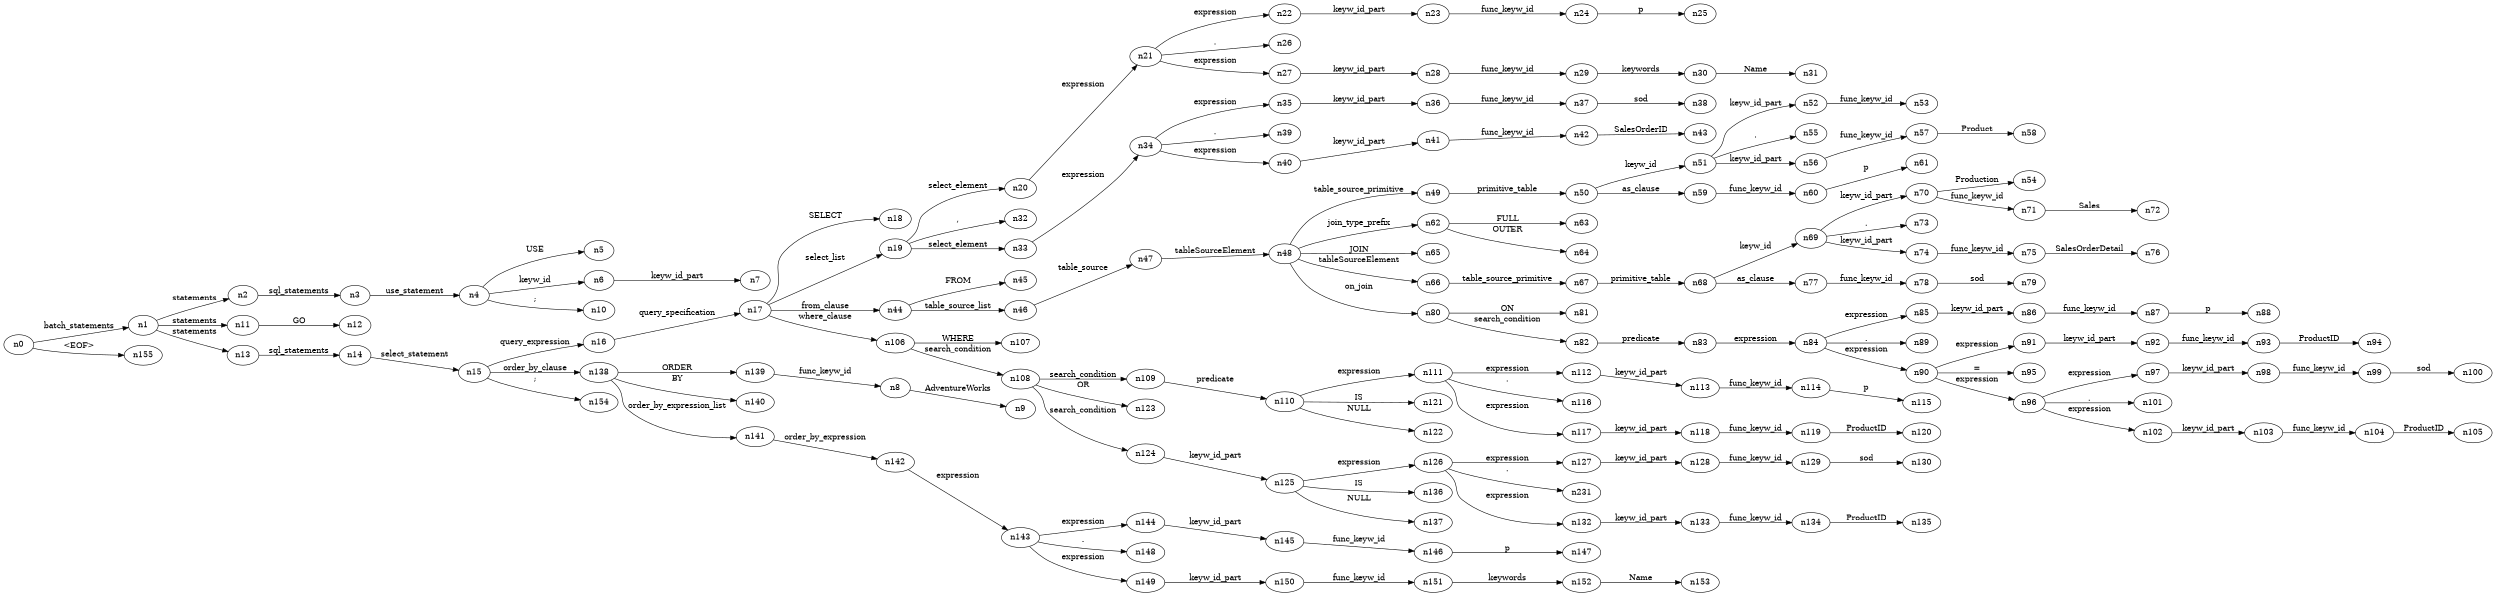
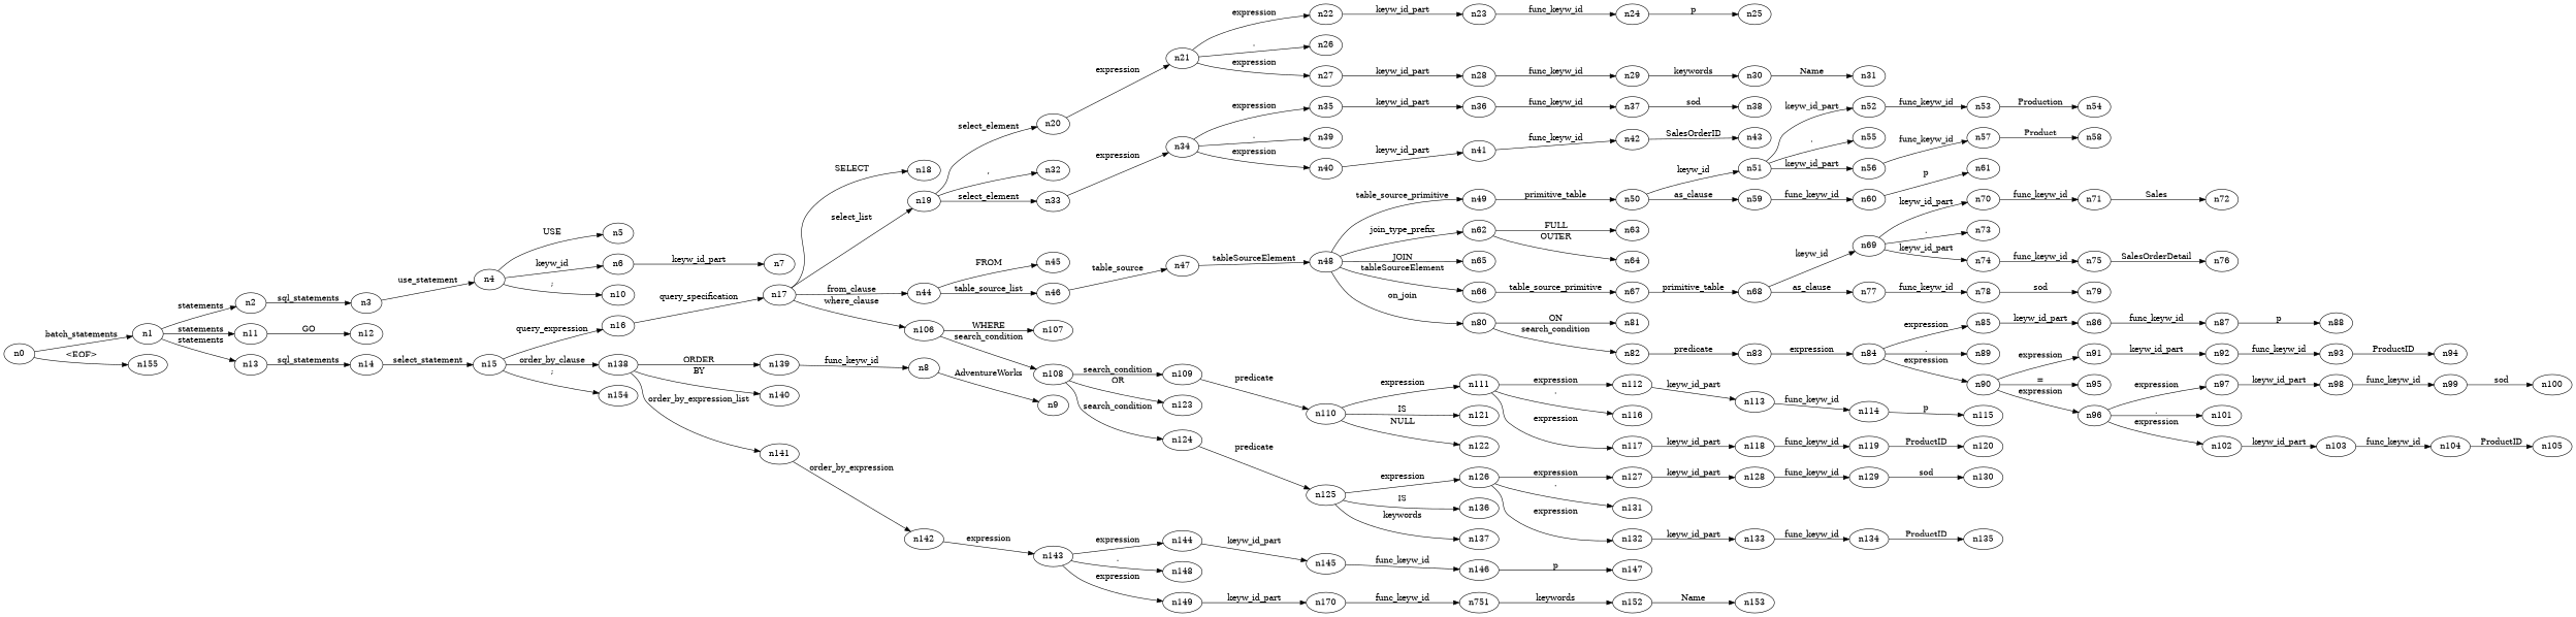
  digraph {
    rankdir=LR
    n0
    n1
    n155
    n2
    n11
    n13
    n3
    n12
    n14
    n4
    n5
    n6
    n10
    n7
    n8
    n9
    n15
    n16
    n138
    n154
    n17
    n139
    n140
    n141
    n18
    n19
    n44
    n106
    n20
    n32
    n33
    n45
    n46
    n107
    n108
    n21
    n34
    n22
    n26
    n27
    n23
    n28
    n24
    n25
    n29
    n30
    n31
    n35
    n39
    n40
    n36
    n41
    n37
    n38
    n42
    n43
    n47
    n48
    n49
    n62
    n65
    n66
    n80
    n50
    n63
    n64
    n67
    n81
    n82
    n51
    n59
    n52
    n55
    n56
    n60
    n53
    n57
    n54
    n58
    n61
    n68
    n69
    n77
    n70
    n73
    n74
    n78
    n71
    n75
    n72
    n76
    n79
    n83
    n84
    n85
    n89
    n90
    n86
    n91
    n95
    n96
    n87
    n88
    n92
    n97
    n101
    n102
    n93
    n94
    n98
    n103
    n99
    n100
    n104
    n105
    n109
    n123
    n124
    n110
    n125
    n111
    n121
    n122
    n112
    n116
    n117
    n113
    n118
    n114
    n115
    n119
    n120
    n126
    n136
    n137
    n127
-   n131 [label=n231]
+   n131
    n132
    n128
    n133
    n129
    n130
    n134
    n135
    n142
    n143
    n144
    n148
    n149
    n145
-   n150
+   n150 [label=n170]
    n146
    n147
-   n151
+   n151 [label=n751]
    n152
    n153
    n0 -> n1 [label=batch_statements]
    n0 -> n155 [label="<EOF>"]
    n1 -> n2 [label=statements]
    n1 -> n11 [label=statements]
    n1 -> n13 [label=statements]
    n2 -> n3 [label=sql_statements]
    n11 -> n12 [label=GO]
    n13 -> n14 [label=sql_statements]
    n3 -> n4 [label=use_statement]
    n14 -> n15 [label=select_statement]
    n4 -> n5 [label=USE]
    n4 -> n6 [label=keyw_id]
    n4 -> n10 [label=";"]
    n6 -> n7 [label=keyw_id_part]
    n8 -> n9 [label=AdventureWorks]
    n15 -> n16 [label=query_expression]
    n15 -> n138 [label=order_by_clause]
    n15 -> n154 [label=";"]
    n16 -> n17 [label=query_specification]
    n138 -> n139 [label=ORDER]
    n138 -> n140 [label=BY]
    n138 -> n141 [label=order_by_expression_list]
    n17 -> n18 [label=SELECT]
    n17 -> n19 [label=select_list]
    n17 -> n44 [label=from_clause]
    n17 -> n106 [label=where_clause]
    n139 -> n8 [label=func_keyw_id]
    n141 -> n142 [label=order_by_expression]
    n19 -> n20 [label=select_element]
    n19 -> n32 [label=","]
    n19 -> n33 [label=select_element]
    n44 -> n45 [label=FROM]
    n44 -> n46 [label=table_source_list]
    n106 -> n107 [label=WHERE]
    n106 -> n108 [label=search_condition]
    n20 -> n21 [label=expression]
    n33 -> n34 [label=expression]
    n46 -> n47 [label=table_source]
    n108 -> n109 [label=search_condition]
    n108 -> n123 [label=OR]
    n108 -> n124 [label=search_condition]
    n21 -> n22 [label=expression]
    n21 -> n26 [label="."]
    n21 -> n27 [label=expression]
    n34 -> n35 [label=expression]
    n34 -> n39 [label="."]
    n34 -> n40 [label=expression]
    n22 -> n23 [label=keyw_id_part]
    n27 -> n28 [label=keyw_id_part]
    n23 -> n24 [label=func_keyw_id]
    n28 -> n29 [label=func_keyw_id]
    n24 -> n25 [label=p]
    n29 -> n30 [label=keywords]
    n30 -> n31 [label=Name]
    n35 -> n36 [label=keyw_id_part]
    n40 -> n41 [label=keyw_id_part]
    n36 -> n37 [label=func_keyw_id]
    n41 -> n42 [label=func_keyw_id]
    n37 -> n38 [label=sod]
    n42 -> n43 [label=SalesOrderID]
    n47 -> n48 [label=tableSourceElement]
    n48 -> n49 [label=table_source_primitive]
    n48 -> n62 [label=join_type_prefix]
    n48 -> n65 [label=JOIN]
    n48 -> n66 [label=tableSourceElement]
    n48 -> n80 [label=on_join]
    n49 -> n50 [label=primitive_table]
    n62 -> n63 [label=FULL]
    n62 -> n64 [label=OUTER]
    n66 -> n67 [label=table_source_primitive]
    n80 -> n81 [label=ON]
    n80 -> n82 [label=search_condition]
    n50 -> n51 [label=keyw_id]
    n50 -> n59 [label=as_clause]
    n67 -> n68 [label=primitive_table]
    n82 -> n83 [label=predicate]
    n51 -> n52 [label=keyw_id_part]
    n51 -> n55 [label="."]
    n51 -> n56 [label=keyw_id_part]
    n59 -> n60 [label=func_keyw_id]
    n52 -> n53 [label=func_keyw_id]
    n56 -> n57 [label=func_keyw_id]
    n60 -> n61 [label=p]
-   n70 -> n54 [label=Production]
+   n53 -> n54 [label=Production]
    n57 -> n58 [label=Product]
    n68 -> n69 [label=keyw_id]
    n68 -> n77 [label=as_clause]
    n69 -> n70 [label=keyw_id_part]
    n69 -> n73 [label="."]
    n69 -> n74 [label=keyw_id_part]
    n77 -> n78 [label=func_keyw_id]
    n70 -> n71 [label=func_keyw_id]
    n74 -> n75 [label=func_keyw_id]
    n78 -> n79 [label=sod]
    n71 -> n72 [label=Sales]
    n75 -> n76 [label=SalesOrderDetail]
    n83 -> n84 [label=expression]
    n84 -> n85 [label=expression]
    n84 -> n89 [label="."]
    n84 -> n90 [label=expression]
    n85 -> n86 [label=keyw_id_part]
    n90 -> n91 [label=expression]
    n90 -> n95 [label="="]
    n90 -> n96 [label=expression]
    n86 -> n87 [label=func_keyw_id]
    n91 -> n92 [label=keyw_id_part]
    n96 -> n97 [label=expression]
    n96 -> n101 [label="."]
    n96 -> n102 [label=expression]
    n87 -> n88 [label=p]
    n92 -> n93 [label=func_keyw_id]
    n97 -> n98 [label=keyw_id_part]
    n102 -> n103 [label=keyw_id_part]
    n93 -> n94 [label=ProductID]
    n98 -> n99 [label=func_keyw_id]
    n103 -> n104 [label=func_keyw_id]
    n99 -> n100 [label=sod]
    n104 -> n105 [label=ProductID]
    n109 -> n110 [label=predicate]
-   n124 -> n125 [label=keyw_id_part]
+   n124 -> n125 [label=predicate]
    n110 -> n111 [label=expression]
    n110 -> n121 [label=IS]
    n110 -> n122 [label=NULL]
    n125 -> n126 [label=expression]
    n125 -> n136 [label=IS]
-   n125 -> n137 [label=NULL]
+   n125 -> n137 [label=keywords]
    n111 -> n112 [label=expression]
    n111 -> n116 [label="."]
    n111 -> n117 [label=expression]
    n112 -> n113 [label=keyw_id_part]
    n117 -> n118 [label=keyw_id_part]
    n113 -> n114 [label=func_keyw_id]
    n118 -> n119 [label=func_keyw_id]
    n114 -> n115 [label=p]
    n119 -> n120 [label=ProductID]
    n126 -> n127 [label=expression]
    n126 -> n131 [label="."]
    n126 -> n132 [label=expression]
    n127 -> n128 [label=keyw_id_part]
    n132 -> n133 [label=keyw_id_part]
    n128 -> n129 [label=func_keyw_id]
    n133 -> n134 [label=func_keyw_id]
    n129 -> n130 [label=sod]
    n134 -> n135 [label=ProductID]
    n142 -> n143 [label=expression]
    n143 -> n144 [label=expression]
    n143 -> n148 [label="."]
    n143 -> n149 [label=expression]
    n144 -> n145 [label=keyw_id_part]
    n149 -> n150 [label=keyw_id_part]
    n145 -> n146 [label=func_keyw_id]
    n150 -> n151 [label=func_keyw_id]
    n146 -> n147 [label=p]
    n151 -> n152 [label=keywords]
    n152 -> n153 [label=Name]
  }
